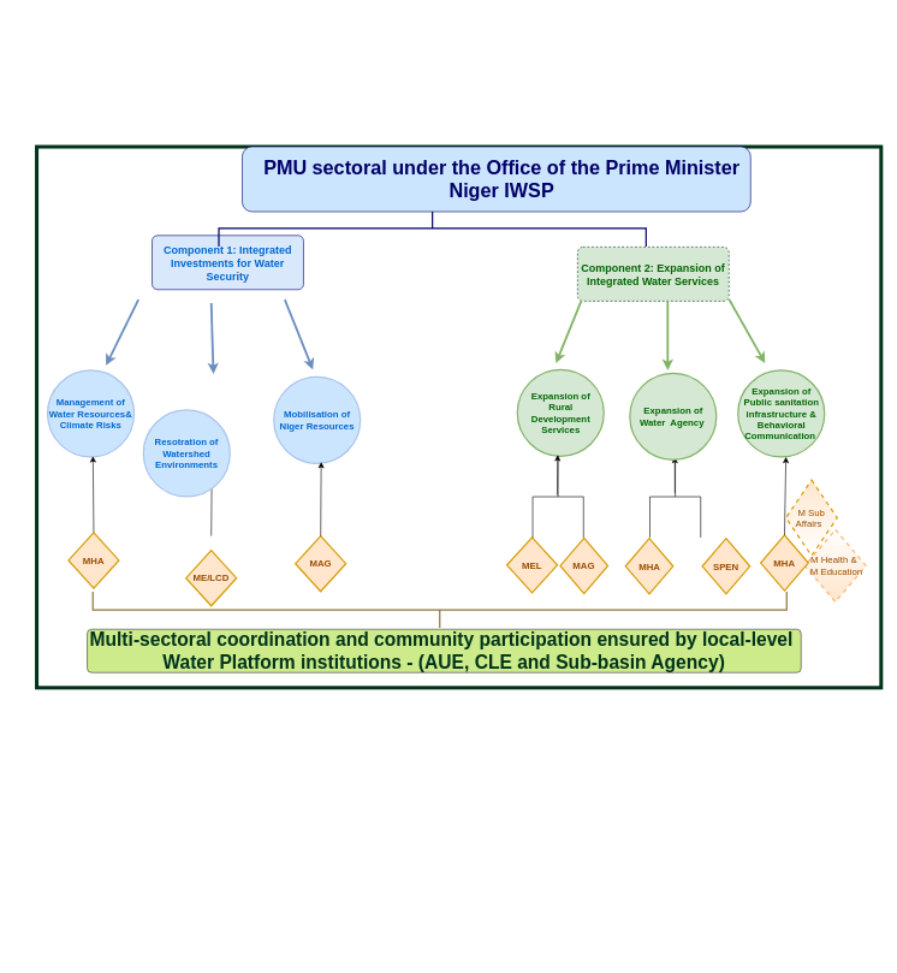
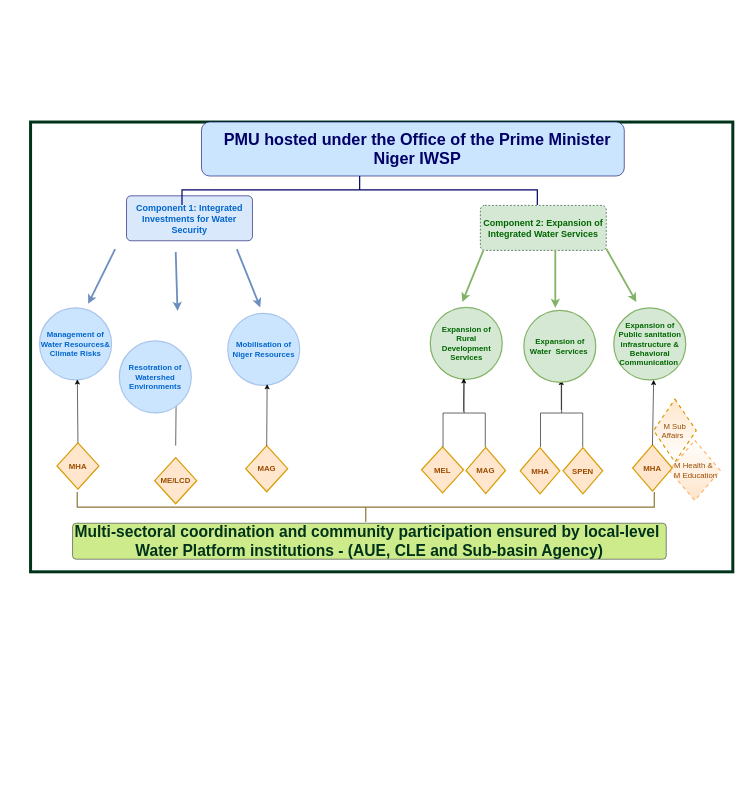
  <mxCell id="0" />
  <mxCell id="1" parent="0" />
  <mxCell id="2" value="" style="group;fillColor=#ffffff;strokeWidth=5;strokeColor=#00331A;" vertex="1" connectable="0" parent="1"><mxGeometry x="50" y="203" width="1171" height="750" as="geometry" /></mxCell>
  <mxCell id="3" value="" style="shape=partialRectangle;whiteSpace=wrap;html=1;bottom=0;right=0;fillColor=none;strokeColor=#000000;strokeWidth=4;opacity=0;rotation=90;" vertex="1" parent="2"><mxGeometry x="-30.0" y="390" width="120" height="60" as="geometry" /></mxCell>
  <mxCell id="4" value="" style="group" vertex="1" connectable="0" parent="2"><mxGeometry x="617" y="309" width="212" height="331.5" as="geometry" /></mxCell>
  <mxCell id="5" value="" style="endArrow=classic;html=1;" edge="1" parent="4"><mxGeometry width="50" height="50" relative="1" as="geometry"><mxPoint x="112.002" y="113.03" as="sourcePoint" /><mxPoint x="111.7" y="120" as="targetPoint" /></mxGeometry></mxCell>
  <mxCell id="6" value="&lt;b style=&quot;color: rgb(0 , 102 , 0)&quot;&gt;Expansion of Rural Development Services&lt;/b&gt;" style="strokeWidth=2;html=1;shape=mxgraph.flowchart.start_2;whiteSpace=wrap;fontSize=13;fillColor=#d5e8d4;strokeColor=#82b366;" vertex="1" parent="4"><mxGeometry x="49.5" width="120" height="120" as="geometry" /></mxCell>
  <mxCell id="7" value="" style="endArrow=classic;html=1;fontSize=13;exitX=0.48;exitY=0.518;exitDx=0;exitDy=0;exitPerimeter=0;" edge="1" parent="4" source="29"><mxGeometry width="50" height="50" relative="1" as="geometry"><mxPoint x="105.58" y="213.25" as="sourcePoint" /><mxPoint x="105.41" y="118.25" as="targetPoint" /></mxGeometry></mxCell>
  <mxCell id="8" value="" style="group" vertex="1" connectable="0" parent="2"><mxGeometry x="15" width="1135" height="729" as="geometry" /></mxCell>
  <mxCell id="9" value="&lt;font color=&quot;#0066cc&quot; size=&quot;1&quot;&gt;&lt;b style=&quot;font-size: 15px&quot;&gt;Component 1: Integrated Investments for Water Security&lt;/b&gt;&lt;/font&gt;" style="rounded=1;arcSize=10;whiteSpace=wrap;html=1;align=center;fontSize=13;fillColor=#dae8fc;strokeColor=#000066;" vertex="1" parent="8"><mxGeometry x="145" y="123" width="210" height="75" as="geometry" /></mxCell>
  <mxCell id="10" value="&lt;font color=&quot;#006600&quot; size=&quot;1&quot;&gt;&lt;b style=&quot;font-size: 15px&quot;&gt;Component 2: Expansion of Integrated Water Services&lt;/b&gt;&lt;/font&gt;" style="rounded=1;arcSize=10;whiteSpace=wrap;html=1;align=center;fontSize=13;fillColor=#d5e8d4;strokeColor=#00331A;dashed=1;" vertex="1" parent="8"><mxGeometry x="735" y="139" width="210" height="75" as="geometry" /></mxCell>
  <mxCell id="11" value="" style="strokeWidth=2;html=1;shape=mxgraph.flowchart.annotation_2;align=left;labelPosition=right;pointerEvents=1;fontSize=13;rotation=90;strokeColor=#000066;" vertex="1" parent="8"><mxGeometry x="508.75" y="-183" width="50" height="592.5" as="geometry" /></mxCell>
  <mxCell id="12" value="&lt;font color=&quot;#006600&quot;&gt;&lt;b&gt;Expansion of Public sanitation infrastructure &amp;amp; Behavioral Communication&amp;nbsp;&lt;/b&gt;&lt;/font&gt;" style="strokeWidth=2;html=1;shape=mxgraph.flowchart.start_2;whiteSpace=wrap;fontSize=13;fillColor=#d5e8d4;strokeColor=#82b366;" vertex="1" parent="8"><mxGeometry x="957.5" y="310" width="120" height="120" as="geometry" /></mxCell>
  <mxCell id="13" value="&lt;font color=&quot;#994c00&quot;&gt;M Health &amp;amp;&amp;nbsp;&lt;br&gt;&amp;nbsp;M Education&lt;/font&gt;" style="strokeWidth=2;html=1;shape=mxgraph.flowchart.decision;whiteSpace=wrap;fontSize=13;dashed=1;strokeColor=#FFB570;gradientColor=#FFE4C9;" vertex="1" parent="8"><mxGeometry x="1050" y="531" width="85" height="100" as="geometry" /></mxCell>
  <mxCell id="14" value="&lt;font color=&quot;#994c00&quot;&gt;M Sub Affairs&amp;nbsp;&amp;nbsp;&lt;/font&gt;" style="strokeWidth=2;html=1;shape=mxgraph.flowchart.decision;whiteSpace=wrap;fontSize=13;dashed=1;strokeColor=#d79b00;fillColor=#ffe6cc;gradientColor=#ffffff;" vertex="1" parent="8"><mxGeometry x="1024" y="462" width="71" height="105" as="geometry" /></mxCell>
  <mxCell id="15" value="" style="endArrow=classic;html=1;exitX=0;exitY=1;exitDx=0;exitDy=0;strokeWidth=3;strokeColor=#6c8ebf;fillColor=#dae8fc;entryX=0.667;entryY=-0.05;entryDx=0;entryDy=0;entryPerimeter=0;" edge="1" parent="8"><mxGeometry width="50" height="50" relative="1" as="geometry"><mxPoint x="126" y="212" as="sourcePoint" /><mxPoint x="81.04" y="303" as="targetPoint" /></mxGeometry></mxCell>
  <mxCell id="16" value="" style="endArrow=classic;html=1;exitX=0.462;exitY=1.049;exitDx=0;exitDy=0;exitPerimeter=0;strokeWidth=3;strokeColor=#6c8ebf;fillColor=#dae8fc;" edge="1" parent="8"><mxGeometry width="50" height="50" relative="1" as="geometry"><mxPoint x="227.02" y="216.675" as="sourcePoint" /><mxPoint x="230" y="315" as="targetPoint" /></mxGeometry></mxCell>
  <mxCell id="17" value="" style="endArrow=classic;html=1;exitX=1;exitY=1;exitDx=0;exitDy=0;strokeWidth=3;fillColor=#dae8fc;strokeColor=#6c8ebf;" edge="1" parent="8"><mxGeometry width="50" height="50" relative="1" as="geometry"><mxPoint x="329" y="212" as="sourcePoint" /><mxPoint x="368" y="309" as="targetPoint" /></mxGeometry></mxCell>
  <mxCell id="18" value="" style="endArrow=classic;html=1;strokeWidth=3;strokeColor=#82b366;fillColor=#d5e8d4;" edge="1" parent="8"><mxGeometry width="50" height="50" relative="1" as="geometry"><mxPoint x="945" y="211.3" as="sourcePoint" /><mxPoint x="995" y="300" as="targetPoint" /></mxGeometry></mxCell>
  <mxCell id="19" value="" style="endArrow=classic;html=1;strokeWidth=3;strokeColor=#82b366;fillColor=#d5e8d4;" edge="1" parent="8"><mxGeometry width="50" height="50" relative="1" as="geometry"><mxPoint x="740" y="214" as="sourcePoint" /><mxPoint x="705" y="300" as="targetPoint" /></mxGeometry></mxCell>
  <mxCell id="20" value="&lt;font color=&quot;#00331a&quot; style=&quot;font-size: 26px&quot;&gt;&lt;b&gt;Multi-sectoral coordination and community participation ensured by local-level&amp;nbsp; Water Platform institutions - (AUE, CLE and Sub-basin Agency)&lt;/b&gt;&lt;/font&gt;" style="rounded=1;arcSize=10;whiteSpace=wrap;html=1;align=center;strokeWidth=1;fillColor=#cdeb8b;strokeColor=#36393d;" vertex="1" parent="8"><mxGeometry x="55" y="669" width="990" height="60" as="geometry" /></mxCell>
- <mxCell id="21" value="&lt;font style=&quot;font-size: 27px&quot; color=&quot;#000066&quot;&gt;&lt;b&gt;&amp;nbsp; PMU sectoral under the Office of the Prime Minister&lt;br&gt;&amp;nbsp; Niger IWSP&lt;/b&gt;&lt;/font&gt;" style="rounded=1;whiteSpace=wrap;html=1;fontSize=10;strokeWidth=1;fillColor=#cce5ff;strokeColor=#000066;" vertex="1" parent="8"><mxGeometry x="270" width="705" height="90" as="geometry" /></mxCell>
+ <mxCell id="21" value="&lt;font style=&quot;font-size: 27px&quot; color=&quot;#000066&quot;&gt;&lt;b&gt;&amp;nbsp; PMU hosted under the Office of the Prime Minister&lt;br&gt;&amp;nbsp; Niger IWSP&lt;/b&gt;&lt;/font&gt;" style="rounded=1;whiteSpace=wrap;html=1;fontSize=10;strokeWidth=1;fillColor=#cce5ff;strokeColor=#000066;" vertex="1" parent="8"><mxGeometry x="270" width="705" height="90" as="geometry" /></mxCell>
  <mxCell id="22" value="" style="endArrow=classic;html=1;fontSize=13;exitX=0.5;exitY=0;exitDx=0;exitDy=0;exitPerimeter=0;" edge="1" parent="8"><mxGeometry width="50" height="50" relative="1" as="geometry"><mxPoint x="227" y="539.5" as="sourcePoint" /><mxPoint x="228.0" y="436" as="targetPoint" /></mxGeometry></mxCell>
  <mxCell id="23" value="&lt;b&gt;&lt;font color=&quot;#0066cc&quot;&gt;Mobilisation of Niger Resources&lt;/font&gt;&lt;/b&gt;" style="strokeWidth=2;html=1;shape=mxgraph.flowchart.start_2;whiteSpace=wrap;fontSize=13;fillColor=#cce5ff;strokeColor=#A9C4EB;" vertex="1" parent="8"><mxGeometry x="313.75" y="319" width="120" height="120" as="geometry" /></mxCell>
  <mxCell id="24" value="&lt;b style=&quot;color: rgb(0 , 102 , 204)&quot;&gt;Management of Water Resources&amp;amp; Climate Risks&lt;/b&gt;" style="strokeWidth=2;html=1;shape=mxgraph.flowchart.start_2;whiteSpace=wrap;fontSize=13;fillColor=#CCE5FF;strokeColor=#A9C4EB;" vertex="1" parent="8"><mxGeometry y="310" width="120" height="120" as="geometry" /></mxCell>
  <mxCell id="25" value="&lt;b&gt;&lt;font color=&quot;#0066cc&quot;&gt;Resotration of Watershed Environments&lt;/font&gt;&lt;/b&gt;" style="strokeWidth=2;html=1;shape=mxgraph.flowchart.start_2;whiteSpace=wrap;fontSize=13;fillColor=#cce5ff;strokeColor=#A9C4EB;" vertex="1" parent="8"><mxGeometry x="133" y="365" width="120" height="120" as="geometry" /></mxCell>
  <mxCell id="26" value="" style="strokeWidth=1;html=1;shape=mxgraph.flowchart.annotation_2;align=left;labelPosition=right;pointerEvents=1;fontSize=13;rotation=90;" vertex="1" parent="8"><mxGeometry x="814" y="450" width="113" height="70.43" as="geometry" /></mxCell>
  <mxCell id="27" value="&lt;b&gt;&lt;font color=&quot;#994c00&quot;&gt;MAG&lt;/font&gt;&lt;/b&gt;" style="strokeWidth=2;html=1;shape=mxgraph.flowchart.decision;whiteSpace=wrap;fontSize=13;strokeColor=#d79b00;fillColor=#ffe6cc;" vertex="1" parent="8"><mxGeometry x="711" y="542.5" width="66" height="77" as="geometry" /></mxCell>
  <mxCell id="28" value="&lt;b&gt;&lt;font color=&quot;#994c00&quot;&gt;MEL&lt;/font&gt;&lt;/b&gt;" style="strokeWidth=2;html=1;shape=mxgraph.flowchart.decision;whiteSpace=wrap;fontSize=13;strokeColor=#d79b00;fillColor=#ffe6cc;" vertex="1" parent="8"><mxGeometry x="637" y="541.5" width="70" height="77" as="geometry" /></mxCell>
  <mxCell id="29" value="" style="strokeWidth=1;html=1;shape=mxgraph.flowchart.annotation_2;align=left;labelPosition=right;pointerEvents=1;fontSize=13;rotation=90;" vertex="1" parent="8"><mxGeometry x="651.5" y="450" width="113" height="70.43" as="geometry" /></mxCell>
  <mxCell id="30" value="&lt;b&gt;&lt;font color=&quot;#994c00&quot;&gt;MHA&lt;/font&gt;&lt;/b&gt;" style="strokeWidth=2;html=1;shape=mxgraph.flowchart.decision;whiteSpace=wrap;fontSize=13;strokeColor=#d79b00;fillColor=#ffe6cc;" vertex="1" parent="8"><mxGeometry x="989" y="538.5" width="66" height="77" as="geometry" /></mxCell>
  <mxCell id="31" value="&lt;b&gt;&lt;font color=&quot;#994c00&quot;&gt;MAG&lt;/font&gt;&lt;/b&gt;" style="strokeWidth=2;html=1;shape=mxgraph.flowchart.decision;whiteSpace=wrap;fontSize=13;strokeColor=#d79b00;fillColor=#ffe6cc;" vertex="1" parent="8"><mxGeometry x="343.75" y="539.5" width="70" height="77" as="geometry" /></mxCell>
  <mxCell id="32" value="&lt;b&gt;&lt;font color=&quot;#994c00&quot;&gt;ME/LCD&lt;/font&gt;&lt;/b&gt;" style="strokeWidth=2;html=1;shape=mxgraph.flowchart.decision;whiteSpace=wrap;fontSize=13;strokeColor=#d79b00;fillColor=#ffe6cc;" vertex="1" parent="8"><mxGeometry x="192" y="559.5" width="70" height="77" as="geometry" /></mxCell>
  <mxCell id="33" value="" style="endArrow=classic;html=1;fontSize=13;" edge="1" parent="8"><mxGeometry width="50" height="50" relative="1" as="geometry"><mxPoint x="870" y="480" as="sourcePoint" /><mxPoint x="869.91" y="430" as="targetPoint" /></mxGeometry></mxCell>
  <mxCell id="34" value="" style="endArrow=classic;html=1;strokeWidth=3;strokeColor=#82b366;fillColor=#d5e8d4;" edge="1" parent="8"><mxGeometry width="50" height="50" relative="1" as="geometry"><mxPoint x="860" y="214" as="sourcePoint" /><mxPoint x="860" y="310" as="targetPoint" /></mxGeometry></mxCell>
  <mxCell id="35" value="" style="strokeWidth=2;html=1;shape=mxgraph.flowchart.annotation_2;align=left;labelPosition=right;pointerEvents=1;fontSize=13;rotation=-90;fillColor=#ffff88;strokeColor=#8C7738;" vertex="1" parent="1"><mxGeometry x="583.93" y="363.87" width="49.99" height="962.22" as="geometry" /></mxCell>
- <mxCell id="36" value="&lt;b style=&quot;color: rgb(0 , 102 , 0)&quot;&gt;Expansion of Water&amp;nbsp; Agency&amp;nbsp;&lt;/b&gt;" style="strokeWidth=2;html=1;shape=mxgraph.flowchart.start_2;whiteSpace=wrap;fontSize=13;fillColor=#d5e8d4;strokeColor=#82b366;" vertex="1" parent="1"><mxGeometry x="872.5" y="517" width="120" height="120" as="geometry" /></mxCell>
+ <mxCell id="36" value="&lt;b style=&quot;color: rgb(0 , 102 , 0)&quot;&gt;Expansion of Water&amp;nbsp; Services&amp;nbsp;&lt;/b&gt;" style="strokeWidth=2;html=1;shape=mxgraph.flowchart.start_2;whiteSpace=wrap;fontSize=13;fillColor=#d5e8d4;strokeColor=#82b366;" vertex="1" parent="1"><mxGeometry x="872.5" y="517" width="120" height="120" as="geometry" /></mxCell>
  <mxCell id="37" value="" style="endArrow=classic;html=1;fontSize=13;exitX=0.5;exitY=0;exitDx=0;exitDy=0;exitPerimeter=0;" edge="1" parent="1" source="30"><mxGeometry width="50" height="50" relative="1" as="geometry"><mxPoint x="1089.67" y="732" as="sourcePoint" /><mxPoint x="1089" y="633" as="targetPoint" /></mxGeometry></mxCell>
  <mxCell id="38" value="" style="endArrow=classic;html=1;fontSize=13;exitX=0.5;exitY=0;exitDx=0;exitDy=0;exitPerimeter=0;" edge="1" parent="1" source="31"><mxGeometry width="50" height="50" relative="1" as="geometry"><mxPoint x="444.67" y="735" as="sourcePoint" /><mxPoint x="444.5" y="640" as="targetPoint" /><Array as="points" /></mxGeometry></mxCell>
  <mxCell id="39" value="" style="endArrow=classic;html=1;fontSize=13;exitX=0.5;exitY=0;exitDx=0;exitDy=0;exitPerimeter=0;" edge="1" parent="1" source="42"><mxGeometry width="50" height="50" relative="1" as="geometry"><mxPoint x="129" y="733" as="sourcePoint" /><mxPoint x="128" y="632" as="targetPoint" /></mxGeometry></mxCell>
  <mxCell id="40" value="&lt;b&gt;&lt;font color=&quot;#994c00&quot;&gt;MHA&lt;/font&gt;&lt;/b&gt;" style="strokeWidth=2;html=1;shape=mxgraph.flowchart.decision;whiteSpace=wrap;fontSize=13;strokeColor=#d79b00;fillColor=#ffe6cc;" vertex="1" parent="1"><mxGeometry x="866.5" y="746" width="66" height="77" as="geometry" /></mxCell>
- <mxCell id="41" value="&lt;b&gt;&lt;font color=&quot;#994c00&quot;&gt;SPEN&lt;/font&gt;&lt;/b&gt;" style="strokeWidth=2;html=1;shape=mxgraph.flowchart.decision;whiteSpace=wrap;fontSize=13;strokeColor=#d79b00;fillColor=#ffe6cc;" vertex="1" parent="1"><mxGeometry x="973" y="746" width="66" height="77" as="geometry" /></mxCell>
+ <mxCell id="41" value="&lt;b&gt;&lt;font color=&quot;#994c00&quot;&gt;SPEN&lt;/font&gt;&lt;/b&gt;" style="strokeWidth=2;html=1;shape=mxgraph.flowchart.decision;whiteSpace=wrap;fontSize=13;strokeColor=#d79b00;fillColor=#ffe6cc;" vertex="1" parent="1"><mxGeometry x="938" y="746" width="66" height="77" as="geometry" /></mxCell>
  <mxCell id="42" value="&lt;b&gt;&lt;font color=&quot;#994c00&quot;&gt;MHA&lt;/font&gt;&lt;/b&gt;" style="strokeWidth=2;html=1;shape=mxgraph.flowchart.decision;whiteSpace=wrap;fontSize=13;strokeColor=#d79b00;fillColor=#ffe6cc;" vertex="1" parent="1"><mxGeometry x="94" y="738" width="70" height="77" as="geometry" /></mxCell>
